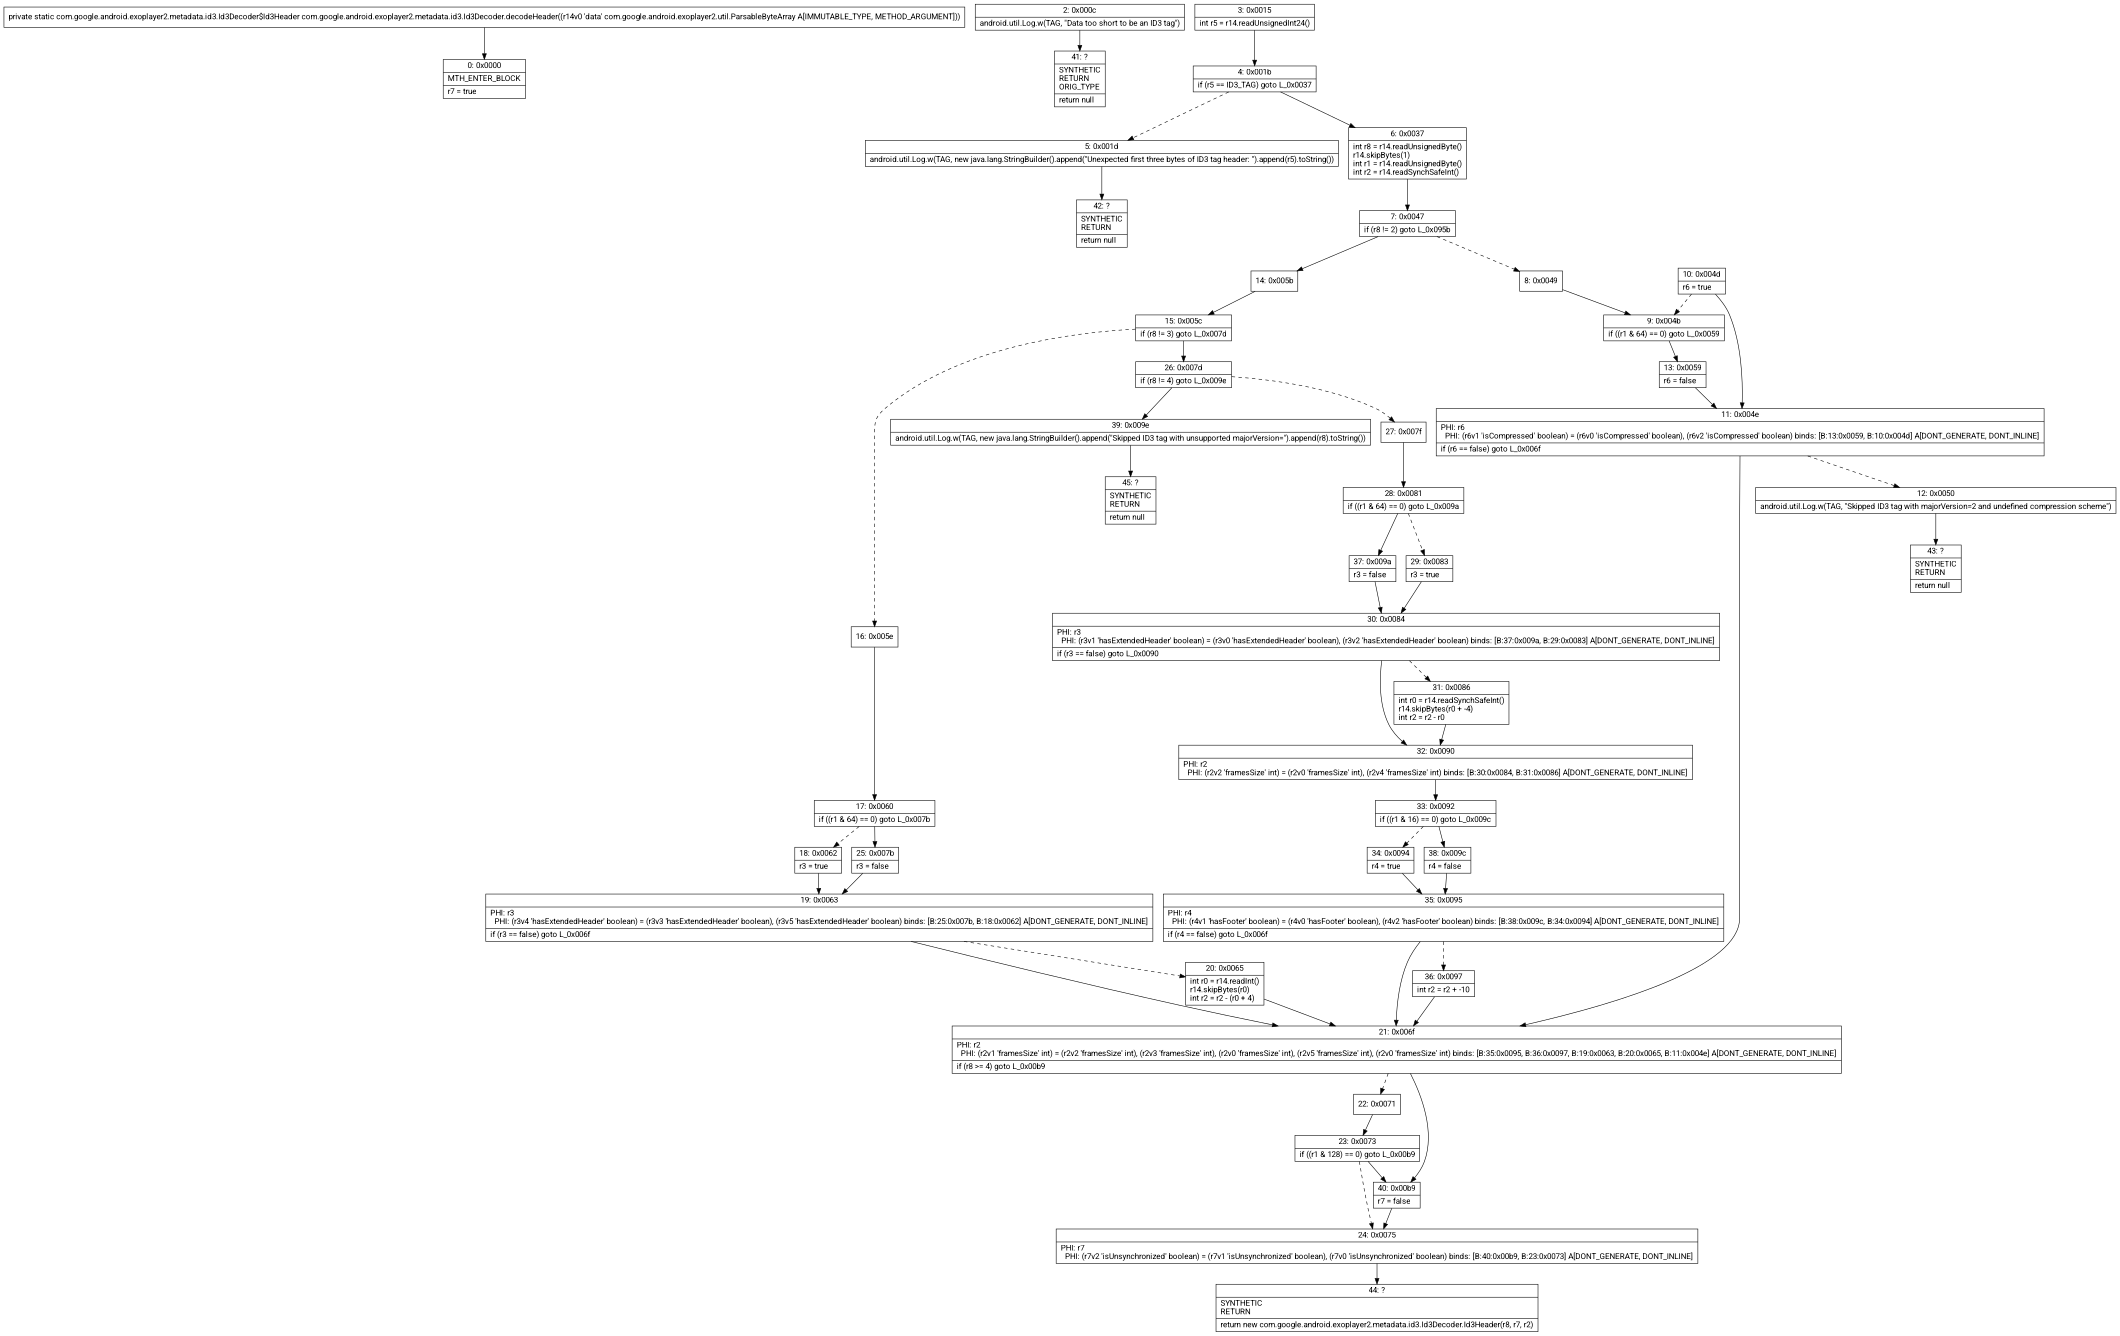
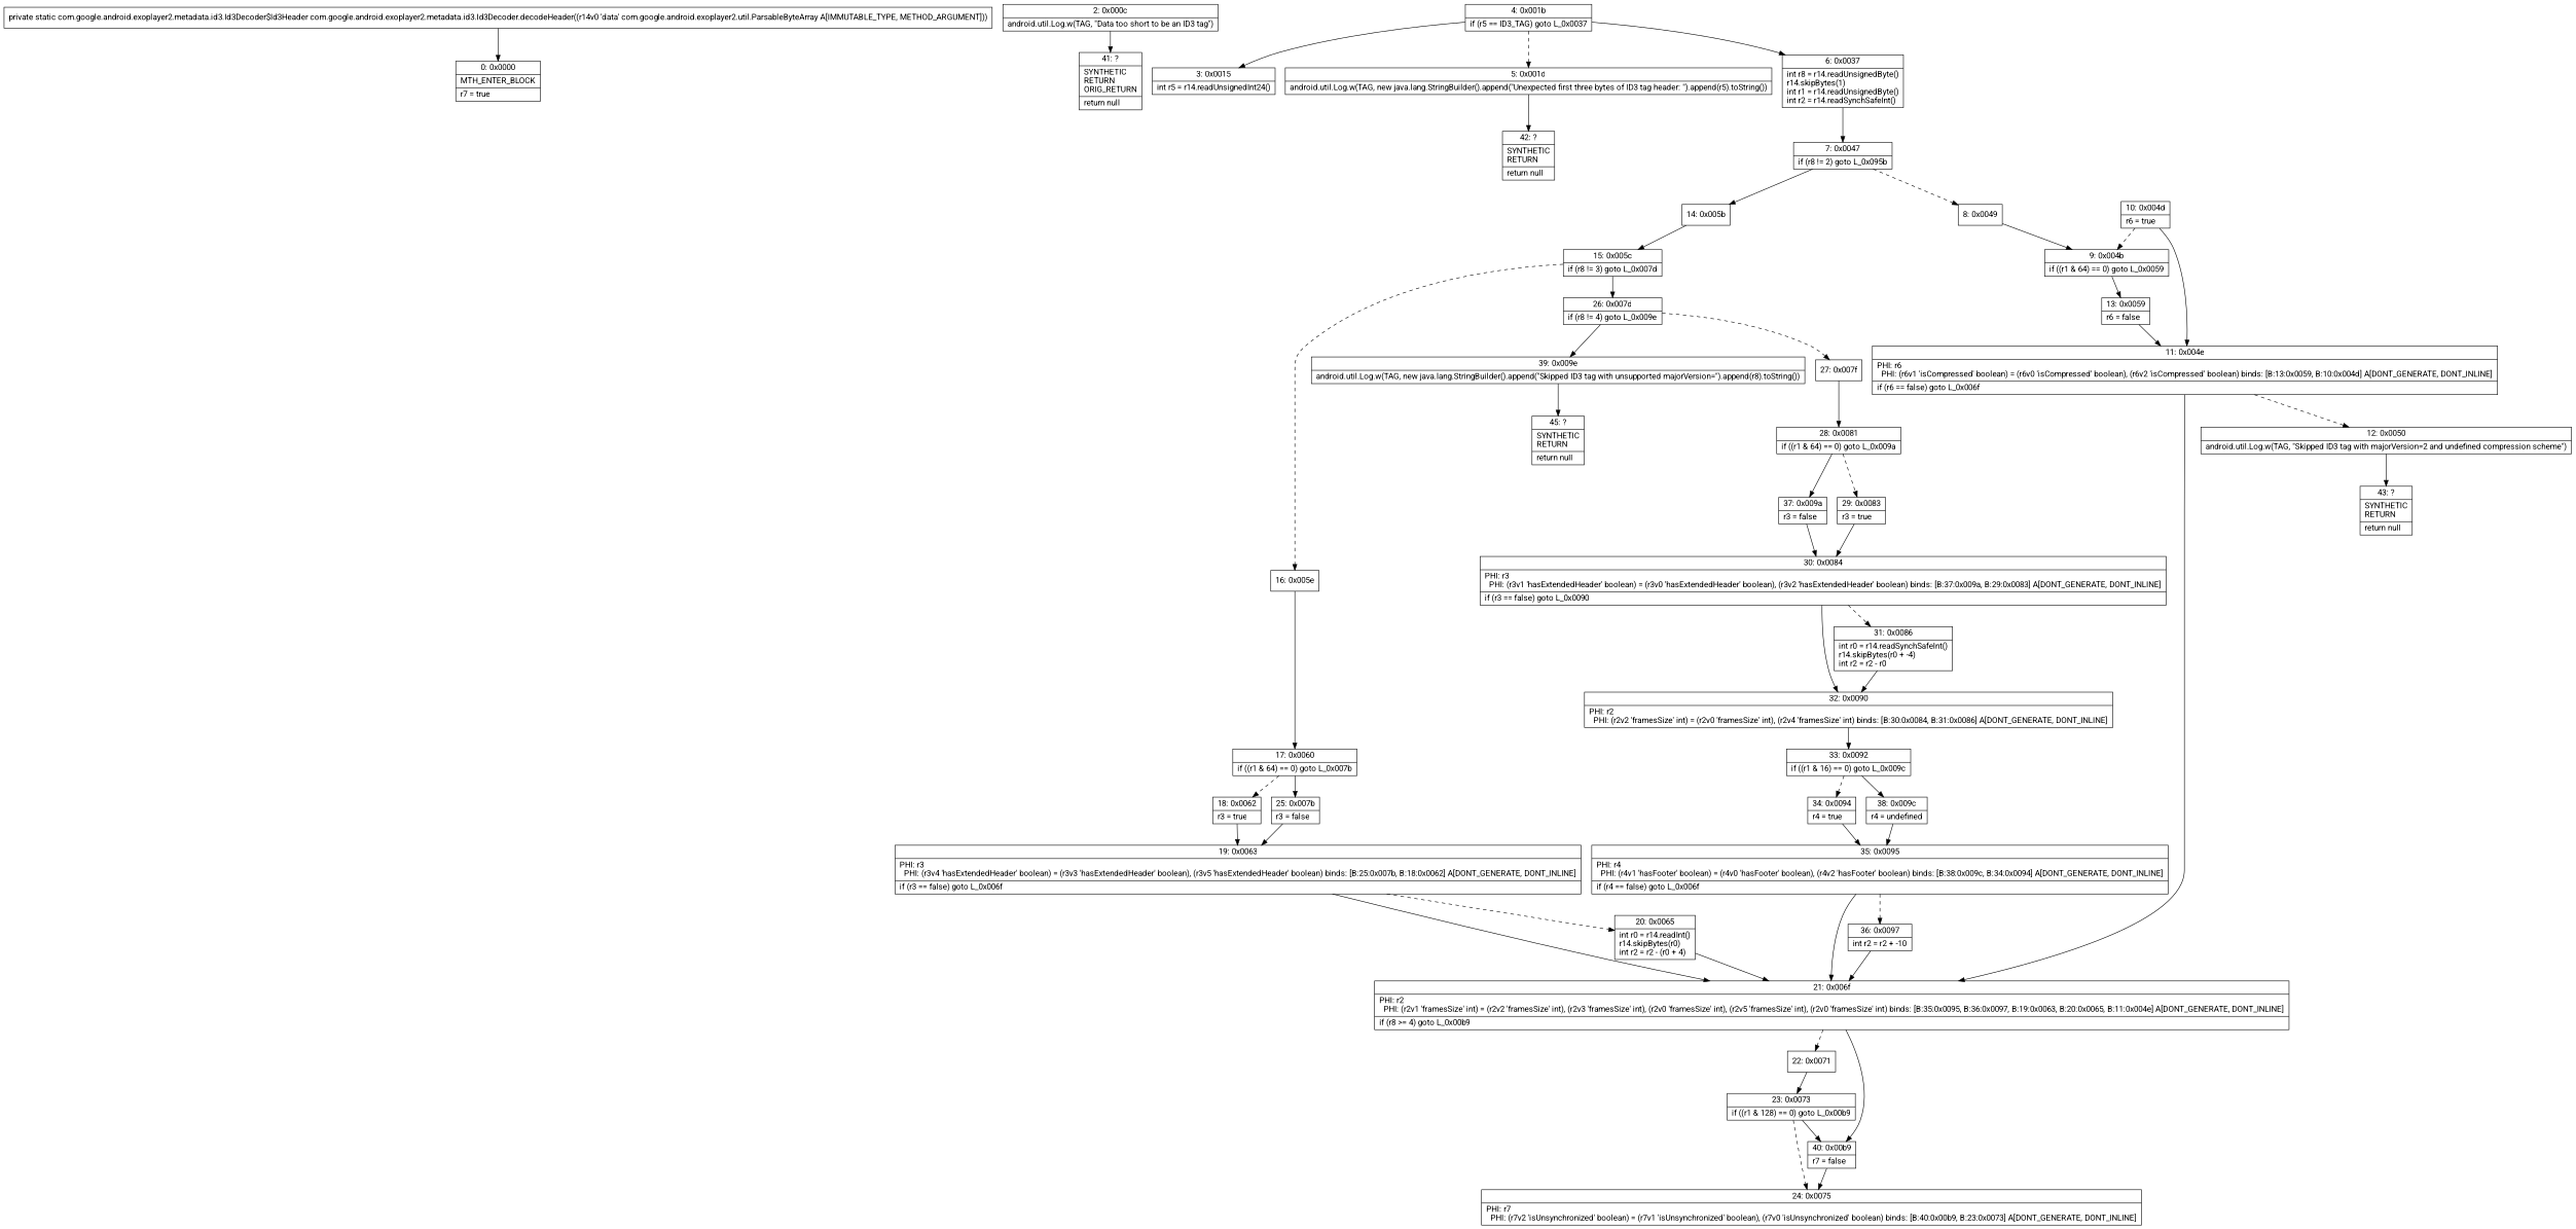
  digraph {
    fontname=Roboto
    node [fontname=Roboto shape=record]
    edge [fontname=Roboto]
    n1 [label="{0\:\ 0x0000|MTH_ENTER_BLOCK\l|r7 = true\l}"]
    n2 [label="{2\:\ 0x000c|android.util.Log.w(TAG, \"Data too short to be an ID3 tag\")\l}"]
-   n3 [label="{41\:\ ?|SYNTHETIC\lRETURN\lORIG_TYPE\l|return null\l}"]
+   n3 [label="{41\:\ ?|SYNTHETIC\lRETURN\lORIG_RETURN\l|return null\l}"]
    n4 [label="{3\:\ 0x0015|int r5 = r14.readUnsignedInt24()\l}"]
    n5 [label="{4\:\ 0x001b|if (r5 == ID3_TAG) goto L_0x0037\l}"]
    n6 [label="{5\:\ 0x001d|android.util.Log.w(TAG, new java.lang.StringBuilder().append(\"Unexpected first three bytes of ID3 tag header: \").append(r5).toString())\l}"]
    n7 [label="{6\:\ 0x0037|int r8 = r14.readUnsignedByte()\lr14.skipBytes(1)\lint r1 = r14.readUnsignedByte()\lint r2 = r14.readSynchSafeInt()\l}"]
    n8 [label="{42\:\ ?|SYNTHETIC\lRETURN\l|return null\l}"]
    n9 [label="{7\:\ 0x0047|if (r8 != 2) goto L_0x095b\l}"]
    n10 [label="{8\:\ 0x0049}"]
    n11 [label="{14\:\ 0x005b}"]
    n12 [label="{9\:\ 0x004b|if ((r1 & 64) == 0) goto L_0x0059\l}"]
    n13 [label="{15\:\ 0x005c|if (r8 != 3) goto L_0x007d\l}"]
    n14 [label="{13\:\ 0x0059|r6 = false\l}"]
    n15 [label="{10\:\ 0x004d|r6 = true\l}"]
    n16 [label="{11\:\ 0x004e|PHI: r6 \l  PHI: (r6v1 'isCompressed' boolean) = (r6v0 'isCompressed' boolean), (r6v2 'isCompressed' boolean) binds: [B:13:0x0059, B:10:0x004d] A[DONT_GENERATE, DONT_INLINE]\l|if (r6 == false) goto L_0x006f\l}"]
    n17 [label="{12\:\ 0x0050|android.util.Log.w(TAG, \"Skipped ID3 tag with majorVersion=2 and undefined compression scheme\")\l}"]
    n18 [label="{21\:\ 0x006f|PHI: r2 \l  PHI: (r2v1 'framesSize' int) = (r2v2 'framesSize' int), (r2v3 'framesSize' int), (r2v0 'framesSize' int), (r2v5 'framesSize' int), (r2v0 'framesSize' int) binds: [B:35:0x0095, B:36:0x0097, B:19:0x0063, B:20:0x0065, B:11:0x004e] A[DONT_GENERATE, DONT_INLINE]\l|if (r8 \>= 4) goto L_0x00b9\l}"]
    n19 [label="{43\:\ ?|SYNTHETIC\lRETURN\l|return null\l}"]
    n20 [label="{22\:\ 0x0071}"]
    n21 [label="{40\:\ 0x00b9|r7 = false\l}"]
    n22 [label="{16\:\ 0x005e}"]
    n23 [label="{26\:\ 0x007d|if (r8 != 4) goto L_0x009e\l}"]
    n24 [label="{17\:\ 0x0060|if ((r1 & 64) == 0) goto L_0x007b\l}"]
    n25 [label="{27\:\ 0x007f}"]
    n26 [label="{39\:\ 0x009e|android.util.Log.w(TAG, new java.lang.StringBuilder().append(\"Skipped ID3 tag with unsupported majorVersion=\").append(r8).toString())\l}"]
    n27 [label="{18\:\ 0x0062|r3 = true\l}"]
    n28 [label="{25\:\ 0x007b|r3 = false\l}"]
    n29 [label="{19\:\ 0x0063|PHI: r3 \l  PHI: (r3v4 'hasExtendedHeader' boolean) = (r3v3 'hasExtendedHeader' boolean), (r3v5 'hasExtendedHeader' boolean) binds: [B:25:0x007b, B:18:0x0062] A[DONT_GENERATE, DONT_INLINE]\l|if (r3 == false) goto L_0x006f\l}"]
    n30 [label="{20\:\ 0x0065|int r0 = r14.readInt()\lr14.skipBytes(r0)\lint r2 = r2 \- (r0 + 4)\l}"]
    n31 [label="{23\:\ 0x0073|if ((r1 & 128) == 0) goto L_0x00b9\l}"]
    n32 [label="{24\:\ 0x0075|PHI: r7 \l  PHI: (r7v2 'isUnsynchronized' boolean) = (r7v1 'isUnsynchronized' boolean), (r7v0 'isUnsynchronized' boolean) binds: [B:40:0x00b9, B:23:0x0073] A[DONT_GENERATE, DONT_INLINE]\l}"]
-   n33 [label="{44\:\ ?|SYNTHETIC\lRETURN\l|return new com.google.android.exoplayer2.metadata.id3.Id3Decoder.Id3Header(r8, r7, r2)\l}"]
    n34 [label="{28\:\ 0x0081|if ((r1 & 64) == 0) goto L_0x009a\l}"]
    n35 [label="{45\:\ ?|SYNTHETIC\lRETURN\l|return null\l}"]
    n36 [label="{29\:\ 0x0083|r3 = true\l}"]
    n37 [label="{37\:\ 0x009a|r3 = false\l}"]
    n38 [label="{30\:\ 0x0084|PHI: r3 \l  PHI: (r3v1 'hasExtendedHeader' boolean) = (r3v0 'hasExtendedHeader' boolean), (r3v2 'hasExtendedHeader' boolean) binds: [B:37:0x009a, B:29:0x0083] A[DONT_GENERATE, DONT_INLINE]\l|if (r3 == false) goto L_0x0090\l}"]
    n39 [label="{31\:\ 0x0086|int r0 = r14.readSynchSafeInt()\lr14.skipBytes(r0 + \-4)\lint r2 = r2 \- r0\l}"]
    n40 [label="{32\:\ 0x0090|PHI: r2 \l  PHI: (r2v2 'framesSize' int) = (r2v0 'framesSize' int), (r2v4 'framesSize' int) binds: [B:30:0x0084, B:31:0x0086] A[DONT_GENERATE, DONT_INLINE]\l}"]
    n41 [label="{33\:\ 0x0092|if ((r1 & 16) == 0) goto L_0x009c\l}"]
    n42 [label="{34\:\ 0x0094|r4 = true\l}"]
-   n43 [label="{38\:\ 0x009c|r4 = false\l}"]
+   n43 [label="{38\:\ 0x009c|r4 = undefined\l}"]
    n44 [label="{35\:\ 0x0095|PHI: r4 \l  PHI: (r4v1 'hasFooter' boolean) = (r4v0 'hasFooter' boolean), (r4v2 'hasFooter' boolean) binds: [B:38:0x009c, B:34:0x0094] A[DONT_GENERATE, DONT_INLINE]\l|if (r4 == false) goto L_0x006f\l}"]
    n45 [label="{36\:\ 0x0097|int r2 = r2 + \-10\l}"]
    n46 [label="{private static com.google.android.exoplayer2.metadata.id3.Id3Decoder$Id3Header com.google.android.exoplayer2.metadata.id3.Id3Decoder.decodeHeader((r14v0 'data' com.google.android.exoplayer2.util.ParsableByteArray A[IMMUTABLE_TYPE, METHOD_ARGUMENT])) }"]
    n2 -> n3
-   n4 -> n5
+   n5 -> n4
    n5 -> n6 [style=dashed]
    n5 -> n7
    n6 -> n8
    n7 -> n9
    n9 -> n10 [style=dashed]
    n9 -> n11
    n10 -> n12
    n11 -> n13
    n12 -> n14
    n13 -> n22 [style=dashed]
    n13 -> n23
    n14 -> n16
    n15 -> n12 [style=dashed]
    n15 -> n16
    n16 -> n17 [style=dashed]
    n16 -> n18
    n17 -> n19
    n18 -> n20 [style=dashed]
    n18 -> n21
    n20 -> n31
    n21 -> n32
    n22 -> n24
    n23 -> n25 [style=dashed]
    n23 -> n26
    n24 -> n27 [style=dashed]
    n24 -> n28
    n25 -> n34
    n26 -> n35
    n27 -> n29
    n28 -> n29
    n29 -> n18
    n29 -> n30 [style=dashed]
    n30 -> n18
    n31 -> n21
    n31 -> n32 [style=dashed]
-   n32 -> n33
    n34 -> n36 [style=dashed]
    n34 -> n37
    n36 -> n38
    n37 -> n38
    n38 -> n39 [style=dashed]
    n38 -> n40
    n39 -> n40
    n40 -> n41
    n41 -> n42 [style=dashed]
    n41 -> n43
    n42 -> n44
    n43 -> n44
    n44 -> n18
    n44 -> n45 [style=dashed]
    n45 -> n18
    n46 -> n1
  }
